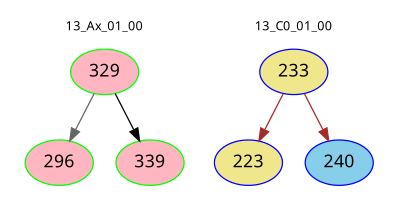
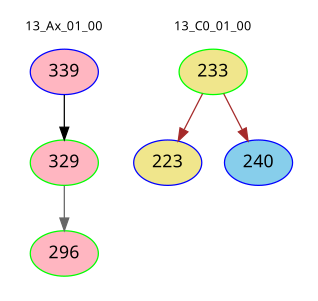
  digraph {
    fontname="Noto Sans"
    node [color=blue fillcolor=lightpink fontname="Noto Sans" style=filled]
    edge [color=brown fontname="Noto Sans"]
    n1 [color=green label=329]
    n2 [color=green label=296]
-   n3 [color=green label=339]
-   n4 [fillcolor=khaki label=233]
+   n3 [label=339]
+   n4 [color=green fillcolor=khaki label=233]
    n5 [fillcolor=khaki label=223]
    n6 [fillcolor=skyblue label=240]
    subgraph cluster_1 {
      color=white
      fontsize=10
      label="13_Ax_01_00"
      n1
      n2
      n3
    }
    subgraph cluster_2 {
      color=white
      fontsize=10
      label="13_C0_01_00"
      n4
      n5
      n6
    }
    n1 -> n2 [color=gray40]
-   n1 -> n3 [color=black]
+   n3 -> n1 [color=black]
    n4 -> n5
    n4 -> n6
  }
